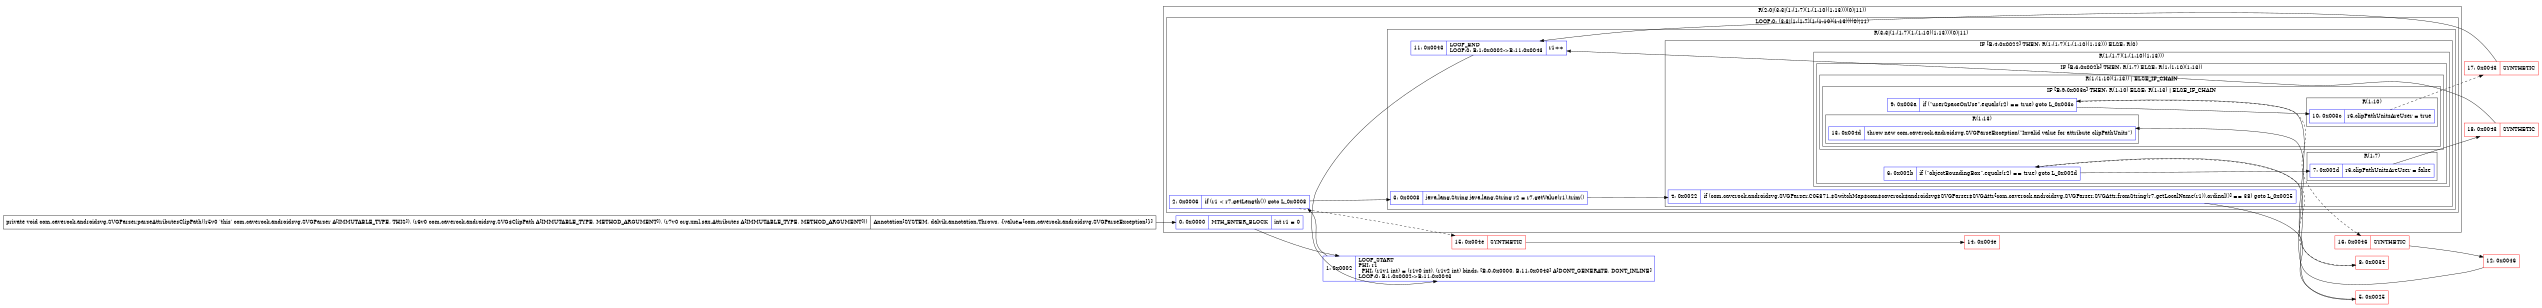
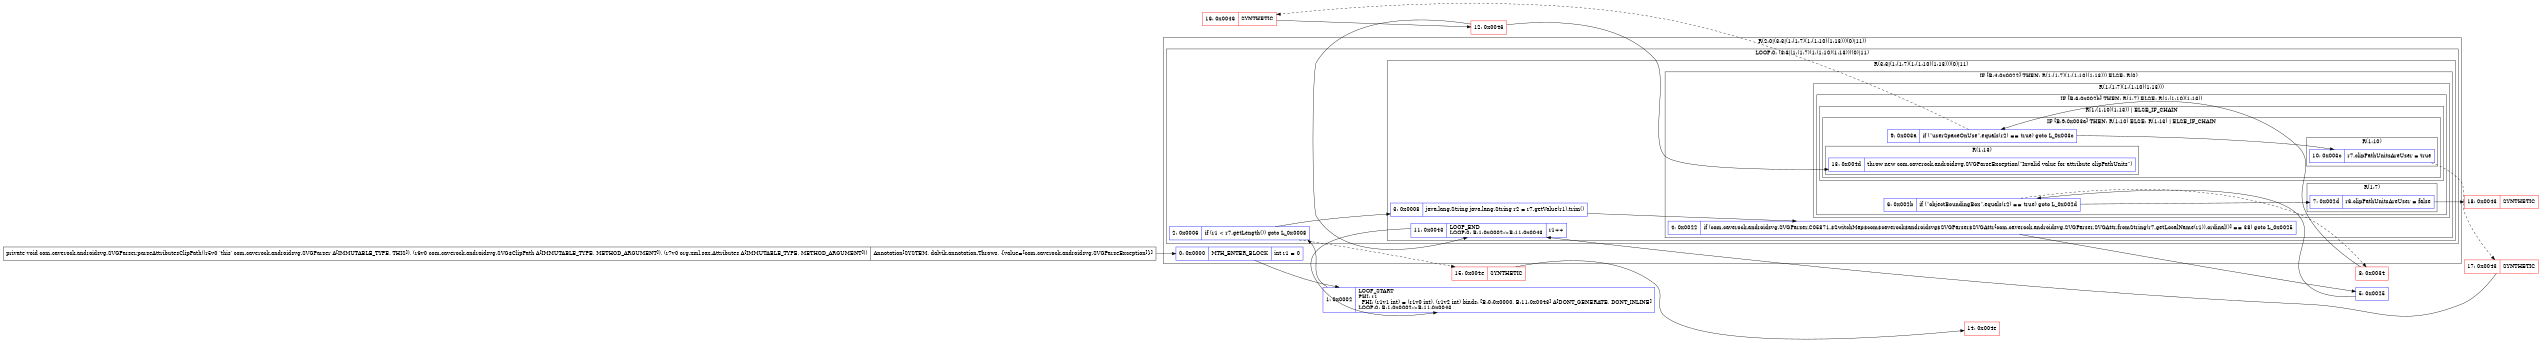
  digraph {
    rankdir=LR
    node [color=blue shape=record]
    n1 [label="{7\:\ 0x002d|r6.clipPathUnitsAreUser = false\l}"]
-   n2 [label="{10\:\ 0x003c|r6.clipPathUnitsAreUser = true\l}"]
+   n2 [label="{10\:\ 0x003c|r7.clipPathUnitsAreUser = true\l}"]
    n3 [label="{13\:\ 0x004d|throw new com.caverock.androidsvg.SVGParseException(\"Invalid value for attribute clipPathUnits\")\l}"]
    n4 [label="{9\:\ 0x003a|if (\"userSpaceOnUse\".equals(r2) == true) goto L_0x003c\l}"]
    n5 [label="{6\:\ 0x002b|if (\"objectBoundingBox\".equals(r2) == true) goto L_0x002d\l}"]
    n6 [label="{4\:\ 0x0022|if (com.caverock.androidsvg.SVGParser.C05871.$SwitchMap$com$caverock$androidsvg$SVGParser$SVGAttr[com.caverock.androidsvg.SVGParser.SVGAttr.fromString(r7.getLocalName(r1)).ordinal()] == 38) goto L_0x0025\l}"]
    n7 [label="{3\:\ 0x0008|java.lang.String java.lang.String r2 = r7.getValue(r1).trim()\l}"]
    n8 [label="{11\:\ 0x0043|LOOP_END\lLOOP:0: B:1:0x0002\-\>B:11:0x0043\l|r1++\l}"]
    n9 [label="{2\:\ 0x0006|if (r1 \< r7.getLength()) goto L_0x0008\l}"]
    n10 [label="{0\:\ 0x0000|MTH_ENTER_BLOCK\l|int r1 = 0\l}"]
    n11 [color=red label="{18\:\ 0x0043|SYNTHETIC\l}"]
    n12 [color=red label="{17\:\ 0x0043|SYNTHETIC\l}"]
    n13 [color=red label="{16\:\ 0x0046|SYNTHETIC\l}"]
    n14 [color=red label="{8\:\ 0x0034}"]
-   n15 [color=red label="{5\:\ 0x0025}"]
+   n15 [label="{5\:\ 0x0025}"]
    n16 [label="{1\:\ 0x0002|LOOP_START\lPHI: r1 \l  PHI: (r1v1 int) = (r1v0 int), (r1v2 int) binds: [B:0:0x0000, B:11:0x0043] A[DONT_GENERATE, DONT_INLINE]\lLOOP:0: B:1:0x0002\-\>B:11:0x0043\l}"]
    n17 [color=red label="{15\:\ 0x004e|SYNTHETIC\l}"]
    n18 [color=red label="{14\:\ 0x004e}"]
    n19 [color=red label="{12\:\ 0x0046}"]
    n20 [label="{private void com.caverock.androidsvg.SVGParser.parseAttributesClipPath((r5v0 'this' com.caverock.androidsvg.SVGParser A[IMMUTABLE_TYPE, THIS]), (r6v0 com.caverock.androidsvg.SVG$ClipPath A[IMMUTABLE_TYPE, METHOD_ARGUMENT]), (r7v0 org.xml.sax.Attributes A[IMMUTABLE_TYPE, METHOD_ARGUMENT]))  | Annotation[SYSTEM, dalvik.annotation.Throws, \{value=[com.caverock.androidsvg.SVGParseException]\}]\l}" color=""]
    subgraph cluster_1 {
      label="R(2:0|(3:3|(1:(1:7)(1:(1:10)(1:13)))(0)|11))"
      n10
      subgraph cluster_2 {
        label="LOOP:0: (3:3|(1:(1:7)(1:(1:10)(1:13)))(0)|11)"
        n9
        subgraph cluster_3 {
          label="R(3:3|(1:(1:7)(1:(1:10)(1:13)))(0)|11)"
          n7
          n8
          subgraph cluster_4 {
            label="IF [B:4:0x0022] THEN: R(1:(1:7)(1:(1:10)(1:13))) ELSE: R(0)"
            n6
            subgraph cluster_5 {
              label="R(1:(1:7)(1:(1:10)(1:13)))"
              subgraph cluster_6 {
                label="IF [B:6:0x002b] THEN: R(1:7) ELSE: R(1:(1:10)(1:13))"
                n5
                subgraph cluster_7 {
                  label="R(1:7)"
                  n1
                }
                subgraph cluster_8 {
                  label="R(1:(1:10)(1:13)) | ELSE_IF_CHAIN\l"
                  subgraph cluster_9 {
                    label="IF [B:9:0x003a] THEN: R(1:10) ELSE: R(1:13) | ELSE_IF_CHAIN\l"
                    n4
                    subgraph cluster_10 {
                      label="R(1:10)"
                      n2
                    }
                    subgraph cluster_11 {
                      label="R(1:13)"
                      n3
                    }
                  }
                }
              }
            }
            subgraph cluster_12 {
              label="R(0)"
            }
          }
        }
      }
    }
    n1 -> n11
    n2 -> n12 [style=dashed]
    n4 -> n2
    n4 -> n13 [style=dashed]
    n5 -> n1
    n5 -> n14 [style=dashed]
    n6 -> n15
    n7 -> n6
    n8 -> n16
    n9 -> n7
    n9 -> n17 [style=dashed]
    n10 -> n16
-   n11 -> n8
+   n19 -> n8
    n12 -> n8
    n13 -> n19
    n14 -> n4
    n15 -> n5
    n16 -> n9
    n17 -> n18
    n19 -> n3
    n20 -> n10
  }
